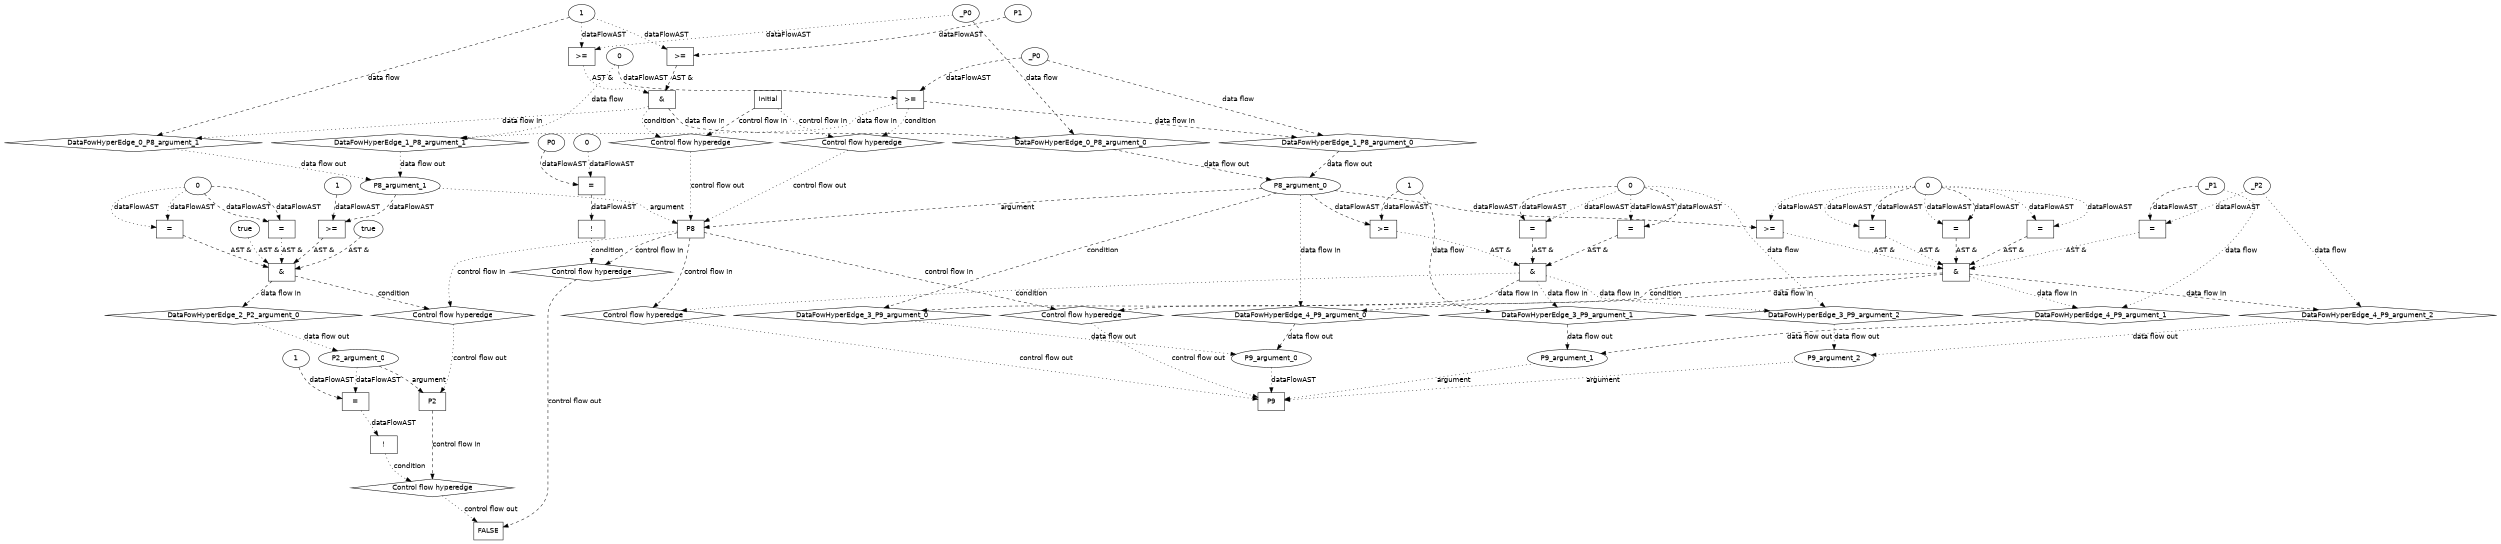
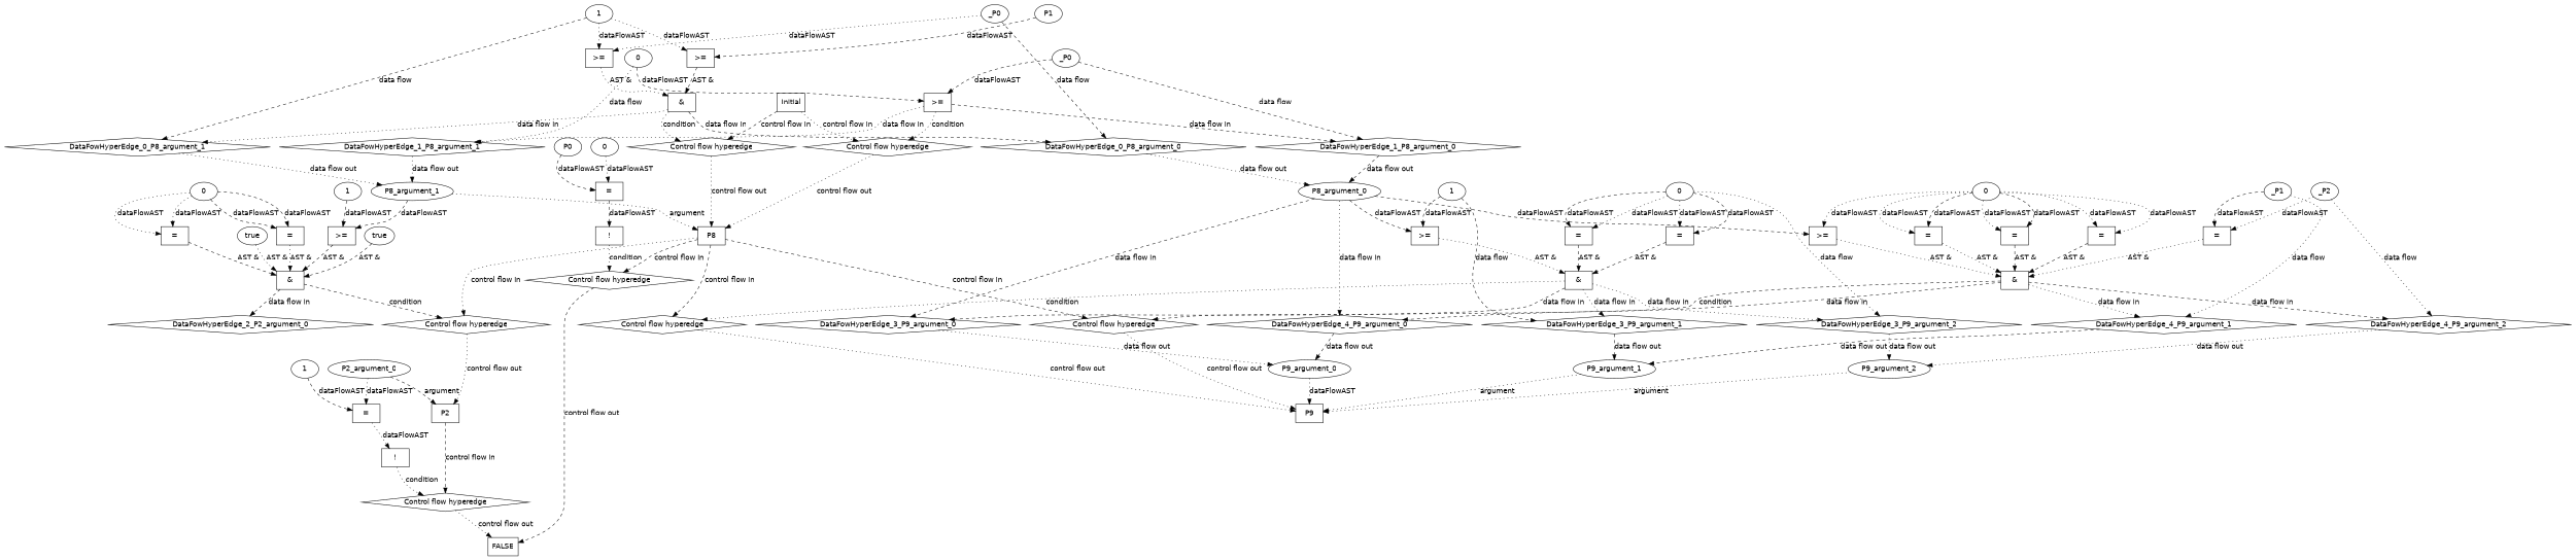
  digraph {
    fontname="DejaVu Sans"
    node [fontname="DejaVu Sans" nodeName=argument0 shape=rect]
    edge [fontname="DejaVu Sans" style=dotted]
    n1 [label=P2 nodeName=P2]
    n2 [label="Control flow hyperedge" nodeName=ControlFowHyperEdge_5 shape=diamond]
    n3 [label=FALSE nodeName=FALSE]
    n4 [label=P8 nodeName=P8]
    n5 [label="Control flow hyperedge" nodeName=ControlFowHyperEdge_2 shape=diamond]
    n6 [label="Control flow hyperedge" nodeName=ControlFowHyperEdge_3 shape=diamond]
    n7 [label="Control flow hyperedge" nodeName=ControlFowHyperEdge_4 shape=diamond]
    n8 [label="Control flow hyperedge" nodeName=ControlFowHyperEdge_6 shape=diamond]
    n9 [label=P9 nodeName=P9]
    n10 [label=Initial nodeName=Initial]
    n11 [label="Control flow hyperedge" nodeName=ControlFowHyperEdge_0 shape=diamond]
    n12 [label="Control flow hyperedge" nodeName=ControlFowHyperEdge_1 shape=diamond]
    n13 [label=P8_argument_0 shape=oval]
    n14 [label=">=" nodeName=xxxP9___P8_3xxxguard_0_node_0]
    n15 [label=">=" nodeName=xxxP9___P8_4xxxguard2_node_0]
    n16 [label=DataFowHyperEdge_3_P9_argument_0 nodeName=DataFowHyperEdge_3_P9_argument_0 shape=diamond]
    n17 [label=DataFowHyperEdge_4_P9_argument_0 nodeName=DataFowHyperEdge_4_P9_argument_0 shape=diamond]
    n18 [label="&" nodeName=xxxP9___P8_3xxx_and]
    n19 [label="&" nodeName=xxxP9___P8_4xxx_and]
    n20 [label=P9_argument_0 shape=oval]
    n21 [label=P8_argument_1 nodeName=argument1 shape=oval]
    n22 [label=">=" nodeName=xxxP2___P8_2xxxguard2_node_0]
    n23 [label="&" nodeName=xxxP2___P8_2xxx_and]
    n24 [label=P2_argument_0 shape=oval]
    n25 [label="=" nodeName=xxxFALSE___P2_5xxxguard_0_node_1]
    n26 [label="!" nodeName=xxxFALSE___P2_5xxxguard_0_node_0]
    n27 [label=P9_argument_1 nodeName=argument1 shape=oval]
    n28 [label=P9_argument_2 nodeName=argument2 shape=oval]
    n29 [label="&" nodeName=xxxP8___Initial_0xxx_and]
    n30 [label=DataFowHyperEdge_0_P8_argument_0 nodeName=DataFowHyperEdge_0_P8_argument_0 shape=diamond]
    n31 [label=DataFowHyperEdge_0_P8_argument_1 nodeName=DataFowHyperEdge_0_P8_argument_1 shape=diamond]
    n32 [label=">=" nodeName=xxxP8___Initial_0xxxguard_0_node_0]
    n33 [label=_P0 nodeName=xxxP8___Initial_0xxxdataFlow_0_node_0 shape=""]
    n34 [label=1 nodeName=xxxP8___Initial_0xxxdataFlow1_node_0 shape=""]
    n35 [label=">=" nodeName=xxxP8___Initial_0xxxguard1_node_0]
    n36 [label=P1 nodeName=xxxP8___Initial_0xxxguard1_node_1 shape=""]
    n37 [label=">=" nodeName=xxxP8___Initial_1xxxguard_0_node_0]
    n38 [label=DataFowHyperEdge_1_P8_argument_0 nodeName=DataFowHyperEdge_1_P8_argument_0 shape=diamond]
    n39 [label=DataFowHyperEdge_1_P8_argument_1 nodeName=DataFowHyperEdge_1_P8_argument_1 shape=diamond]
    n40 [label=0 nodeName=xxxP8___Initial_1xxxdataFlow1_node_0 shape=""]
    n41 [label=_P0 nodeName=xxxP8___Initial_1xxxdataFlow_0_node_0 shape=""]
    n42 [label=DataFowHyperEdge_2_P2_argument_0 nodeName=DataFowHyperEdge_2_P2_argument_0 shape=diamond]
    n43 [label=1 nodeName=xxxP2___P8_2xxxguard2_node_2 shape=""]
    n44 [label=true nodeName=xxxP2___P8_2xxxguard4_node_0 shape=""]
    n45 [label="=" nodeName=xxxP2___P8_2xxxguard1_node_0]
    n46 [label=0 nodeName=xxxP2___P8_2xxxguard_0_node_1 shape=""]
    n47 [label="=" nodeName=xxxP2___P8_2xxxguard_0_node_0]
    n48 [label=true nodeName=xxxP2___P8_2xxxguard3_node_0 shape=""]
    n49 [label=DataFowHyperEdge_3_P9_argument_1 nodeName=DataFowHyperEdge_3_P9_argument_1 shape=diamond]
    n50 [label=DataFowHyperEdge_3_P9_argument_2 nodeName=DataFowHyperEdge_3_P9_argument_2 shape=diamond]
    n51 [label=1 nodeName=xxxP9___P8_3xxxdataFlow_0_node_0 shape=""]
    n52 [label="=" nodeName=xxxP9___P8_3xxxguard1_node_0]
    n53 [label=0 nodeName=xxxP9___P8_3xxxdataFlow1_node_0 shape=""]
    n54 [label="=" nodeName=xxxP9___P8_3xxxguard2_node_0]
    n55 [label=DataFowHyperEdge_4_P9_argument_1 nodeName=DataFowHyperEdge_4_P9_argument_1 shape=diamond]
    n56 [label=DataFowHyperEdge_4_P9_argument_2 nodeName=DataFowHyperEdge_4_P9_argument_2 shape=diamond]
    n57 [label=0 nodeName=xxxP9___P8_4xxxguard1_node_1 shape=""]
    n58 [label="=" nodeName=xxxP9___P8_4xxxguard3_node_0]
    n59 [label="=" nodeName=xxxP9___P8_4xxxguard4_node_0]
    n60 [label="=" nodeName=xxxP9___P8_4xxxguard1_node_0]
    n61 [label="=" nodeName=xxxP9___P8_4xxxguard_0_node_0]
    n62 [label=_P2 nodeName=xxxP9___P8_4xxxdataFlow1_node_0 shape=""]
    n63 [label=_P1 nodeName=xxxP9___P8_4xxxdataFlow_0_node_0 shape=""]
    n64 [label=1 nodeName=xxxFALSE___P2_5xxxguard_0_node_3 shape=""]
    n65 [label="!" nodeName=xxxFALSE___P8_6xxxguard_0_node_0]
    n66 [label="=" nodeName=xxxFALSE___P8_6xxxguard_0_node_1]
    n67 [label=P0 nodeName=xxxFALSE___P8_6xxxguard_0_node_2 shape=""]
    n68 [label=0 nodeName=xxxFALSE___P8_6xxxguard_0_node_3 shape=""]
    n1 -> n2 [label="control flow in" style=dashed]
    n2 -> n3 [label="control flow out"]
    n4 -> n5 [label="control flow in"]
    n4 -> n6 [label="control flow in" style=dashed]
    n4 -> n7 [label="control flow in" style=dashed]
    n4 -> n8 [label="control flow in" style=dashed]
    n5 -> n1 [label="control flow out"]
    n6 -> n9 [label="control flow out"]
    n7 -> n9 [label="control flow out"]
    n8 -> n3 [label="control flow out" style=dashed]
    n10 -> n11 [label="control flow in" style=dashed]
    n10 -> n12 [label="control flow in"]
    n11 -> n4 [label="control flow out"]
    n12 -> n4 [label="control flow out"]
-   n13 -> n4 [label=argument style=dashed]
    n13 -> n14 [label=dataFlowAST style=dashed]
    n13 -> n15 [label=dataFlowAST style=dashed]
-   n13 -> n16 [label=condition style=dashed]
+   n13 -> n16 [label="data flow in" style=dashed]
    n13 -> n17 [label="data flow in"]
    n14 -> n18 [label="AST &"]
    n15 -> n19 [label="AST &"]
    n16 -> n20 [label="data flow out"]
    n17 -> n20 [label="data flow out" style=dashed]
    n18 -> n6 [label=condition]
    n18 -> n16 [label="data flow in" style=dashed]
    n18 -> n49 [label="data flow in"]
    n18 -> n50 [label="data flow in"]
    n19 -> n7 [label=condition style=dashed]
    n19 -> n17 [label="data flow in" style=dashed]
    n19 -> n55 [label="data flow in"]
    n19 -> n56 [label="data flow in" style=dashed]
    n20 -> n9 [label=dataFlowAST]
    n21 -> n4 [label=argument]
    n21 -> n22 [label=dataFlowAST style=dashed]
    n22 -> n23 [label="AST &" style=dashed]
    n23 -> n5 [label=condition style=dashed]
    n23 -> n42 [label="data flow in" style=dashed]
    n24 -> n1 [label=argument style=dashed]
    n24 -> n25 [label=dataFlowAST]
    n25 -> n26 [label=dataFlowAST]
    n26 -> n2 [label=condition]
    n27 -> n9 [label=argument]
    n28 -> n9 [label=argument]
    n29 -> n11 [label=condition]
    n29 -> n30 [label="data flow in" style=dashed]
    n29 -> n31 [label="data flow in"]
-   n30 -> n13 [label="data flow out" style=dashed]
+   n30 -> n13 [label="data flow out"]
    n31 -> n21 [label="data flow out"]
    n32 -> n29 [label="AST &"]
    n33 -> n30 [label="data flow" style=dashed]
    n33 -> n32 [label=dataFlowAST]
    n34 -> n31 [label="data flow" style=dashed]
    n34 -> n32 [label=dataFlowAST]
    n34 -> n35 [label=dataFlowAST]
    n35 -> n29 [label="AST &" style=dashed]
    n36 -> n35 [label=dataFlowAST style=dashed]
    n37 -> n12 [label=condition]
    n37 -> n38 [label="data flow in" style=dashed]
    n37 -> n39 [label="data flow in"]
    n38 -> n13 [label="data flow out" style=dashed]
    n39 -> n21 [label="data flow out"]
    n40 -> n37 [label=dataFlowAST style=dashed]
    n40 -> n39 [label="data flow"]
    n41 -> n37 [label=dataFlowAST style=dashed]
    n41 -> n38 [label="data flow" style=dashed]
-   n42 -> n24 [label="data flow out"]
    n43 -> n22 [label=dataFlowAST style=dashed]
    n44 -> n23 [label="AST &"]
    n45 -> n23 [label="AST &" style=dashed]
    n46 -> n45 [label=dataFlowAST]
    n46 -> n45 [label=dataFlowAST]
    n46 -> n47 [label=dataFlowAST style=dashed]
    n46 -> n47 [label=dataFlowAST style=dashed]
    n47 -> n23 [label="AST &"]
    n48 -> n23 [label="AST &" style=dashed]
    n49 -> n27 [label="data flow out" style=dashed]
    n50 -> n28 [label="data flow out"]
    n51 -> n14 [label=dataFlowAST style=dashed]
    n51 -> n49 [label="data flow" style=dashed]
    n52 -> n18 [label="AST &" style=dashed]
    n53 -> n50 [label="data flow"]
    n53 -> n52 [label=dataFlowAST]
    n53 -> n52 [label=dataFlowAST style=dashed]
    n53 -> n54 [label=dataFlowAST]
    n53 -> n54 [label=dataFlowAST style=dashed]
    n54 -> n18 [label="AST &" style=dashed]
    n55 -> n27 [label="data flow out" style=dashed]
    n56 -> n28 [label="data flow out"]
    n57 -> n15 [label=dataFlowAST]
    n57 -> n58 [label=dataFlowAST style=dashed]
    n57 -> n58 [label=dataFlowAST]
    n57 -> n59 [label=dataFlowAST style=dashed]
    n57 -> n59 [label=dataFlowAST]
    n57 -> n60 [label=dataFlowAST]
    n57 -> n60 [label=dataFlowAST]
    n58 -> n19 [label="AST &"]
    n59 -> n19 [label="AST &" style=dashed]
    n60 -> n19 [label="AST &" style=dashed]
    n61 -> n19 [label="AST &"]
    n62 -> n56 [label="data flow"]
    n62 -> n61 [label=dataFlowAST]
    n63 -> n55 [label="data flow"]
    n63 -> n61 [label=dataFlowAST style=dashed]
    n64 -> n25 [label=dataFlowAST style=dashed]
    n65 -> n8 [label=condition]
    n66 -> n65 [label=dataFlowAST style=dashed]
    n67 -> n66 [label=dataFlowAST style=dashed]
    n68 -> n66 [label=dataFlowAST]
  }
